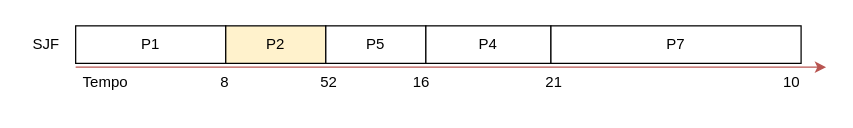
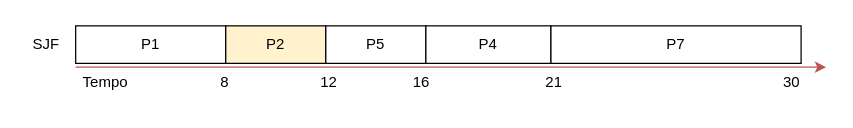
  <mxCell id="0" />
  <mxCell id="1" parent="0" />
  <mxCell id="2" value="" style="endArrow=classic;html=1;rounded=0;fillColor=#f8cecc;strokeColor=#b85450;" edge="1" parent="1"><mxGeometry width="50" height="50" relative="1" as="geometry"><mxPoint x="60" y="53" as="sourcePoint" /><mxPoint x="660" y="53" as="targetPoint" /></mxGeometry></mxCell>
  <mxCell id="3" value="P1" style="rounded=0;whiteSpace=wrap;html=1;" vertex="1" parent="1"><mxGeometry x="60" y="20" width="120" height="30" as="geometry" /></mxCell>
  <mxCell id="4" value="8" style="text;strokeColor=none;fillColor=none;align=left;verticalAlign=middle;spacingLeft=4;spacingRight=4;overflow=hidden;points=[[0,0.5],[1,0.5]];portConstraint=eastwest;rotatable=0;whiteSpace=wrap;html=1;" vertex="1" parent="1"><mxGeometry x="170" y="50" width="20" height="30" as="geometry" /></mxCell>
  <mxCell id="5" value="P2" style="rounded=0;whiteSpace=wrap;html=1;fillColor=#fff2cc;" vertex="1" parent="1"><mxGeometry x="180" y="20" width="80" height="30" as="geometry" /></mxCell>
- <mxCell id="6" value="52" style="text;strokeColor=none;fillColor=none;align=left;verticalAlign=middle;spacingLeft=4;spacingRight=4;overflow=hidden;points=[[0,0.5],[1,0.5]];portConstraint=eastwest;rotatable=0;whiteSpace=wrap;html=1;" vertex="1" parent="1"><mxGeometry x="250" y="50" width="30" height="30" as="geometry" /></mxCell>
+ <mxCell id="6" value="12" style="text;strokeColor=none;fillColor=none;align=left;verticalAlign=middle;spacingLeft=4;spacingRight=4;overflow=hidden;points=[[0,0.5],[1,0.5]];portConstraint=eastwest;rotatable=0;whiteSpace=wrap;html=1;" vertex="1" parent="1"><mxGeometry x="250" y="50" width="30" height="30" as="geometry" /></mxCell>
  <mxCell id="7" value="P5" style="rounded=0;whiteSpace=wrap;html=1;" vertex="1" parent="1"><mxGeometry x="260" y="20" width="80" height="30" as="geometry" /></mxCell>
  <mxCell id="8" value="16" style="text;strokeColor=none;fillColor=none;align=left;verticalAlign=middle;spacingLeft=4;spacingRight=4;overflow=hidden;points=[[0,0.5],[1,0.5]];portConstraint=eastwest;rotatable=0;whiteSpace=wrap;html=1;" vertex="1" parent="1"><mxGeometry x="324" y="50" width="30" height="30" as="geometry" /></mxCell>
  <mxCell id="9" value="P4" style="rounded=0;whiteSpace=wrap;html=1;" vertex="1" parent="1"><mxGeometry x="340" y="20" width="100" height="30" as="geometry" /></mxCell>
  <mxCell id="10" value="21" style="text;strokeColor=none;fillColor=none;align=left;verticalAlign=middle;spacingLeft=4;spacingRight=4;overflow=hidden;points=[[0,0.5],[1,0.5]];portConstraint=eastwest;rotatable=0;whiteSpace=wrap;html=1;" vertex="1" parent="1"><mxGeometry x="430" y="50" width="30" height="30" as="geometry" /></mxCell>
  <mxCell id="11" value="P7" style="rounded=0;whiteSpace=wrap;html=1;" vertex="1" parent="1"><mxGeometry x="440" y="20" width="200" height="30" as="geometry" /></mxCell>
- <mxCell id="12" value="10" style="text;strokeColor=none;fillColor=none;align=left;verticalAlign=middle;spacingLeft=4;spacingRight=4;overflow=hidden;points=[[0,0.5],[1,0.5]];portConstraint=eastwest;rotatable=0;whiteSpace=wrap;html=1;" vertex="1" parent="1"><mxGeometry x="620" y="50" width="30" height="30" as="geometry" /></mxCell>
+ <mxCell id="12" value="30" style="text;strokeColor=none;fillColor=none;align=left;verticalAlign=middle;spacingLeft=4;spacingRight=4;overflow=hidden;points=[[0,0.5],[1,0.5]];portConstraint=eastwest;rotatable=0;whiteSpace=wrap;html=1;" vertex="1" parent="1"><mxGeometry x="620" y="50" width="30" height="30" as="geometry" /></mxCell>
  <mxCell id="13" value="Tempo" style="text;strokeColor=none;fillColor=none;align=left;verticalAlign=middle;spacingLeft=4;spacingRight=4;overflow=hidden;points=[[0,0.5],[1,0.5]];portConstraint=eastwest;rotatable=0;whiteSpace=wrap;html=1;" vertex="1" parent="1"><mxGeometry x="60" y="50" width="80" height="30" as="geometry" /></mxCell>
  <mxCell id="14" value="SJF" style="text;strokeColor=none;fillColor=none;align=left;verticalAlign=middle;spacingLeft=4;spacingRight=4;overflow=hidden;points=[[0,0.5],[1,0.5]];portConstraint=eastwest;rotatable=0;whiteSpace=wrap;html=1;" vertex="1" parent="1"><mxGeometry x="20" y="20" width="40" height="30" as="geometry" /></mxCell>
